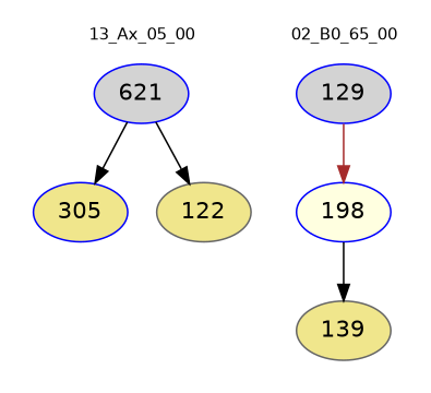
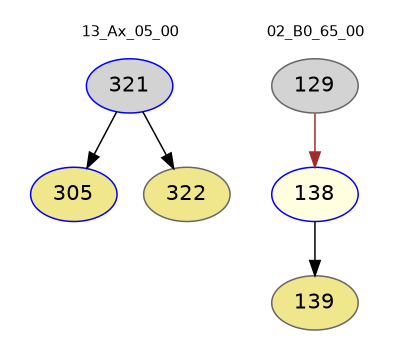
  digraph {
    fontname="DejaVu Sans"
    node [color=blue fillcolor=khaki fontname="DejaVu Sans" style=filled]
    edge [color=black fontname="DejaVu Sans"]
-   n1 [fillcolor=lightgrey label=621]
+   n1 [fillcolor=lightgrey label=321]
    n2 [label=305]
-   n3 [color=gray40 label=122]
-   n4 [fillcolor=lightyellow label=198]
-   n5 [fillcolor=lightgrey label=129]
+   n3 [color=gray40 label=322]
+   n4 [fillcolor=lightyellow label=138]
+   n5 [color=gray40 fillcolor=lightgrey label=129]
    n6 [color=gray40 label=139]
    subgraph cluster_1 {
      color=white
      fontsize=10
      label="13_Ax_05_00"
      n1
      n2
      n3
    }
    subgraph cluster_2 {
      color=white
      fontsize=10
      label="02_B0_65_00"
      n4
      n5
      n6
    }
    n1 -> n2
    n1 -> n3
    n4 -> n6
    n5 -> n4 [color=brown]
  }
